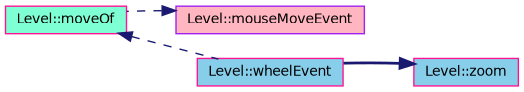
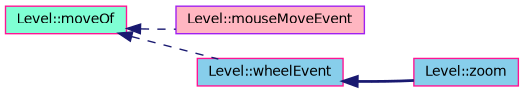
  digraph {
    rankdir=LR
    node [color=deeppink fillcolor=skyblue fontname=Helvetica fontsize=10 shape=record style=filled]
    edge [color=midnightblue dir=back fontname=Helvetica fontsize=10 labelfontname=Helvetica labelfontsize=10 style=dashed]
    n1 [fillcolor=aquamarine fontcolor=black height=0.2 label="Level::moveOf" width=0.4]
    n2 [color=purple fillcolor=lightpink height=0.2 label="Level::mouseMoveEvent" width=0.4]
    n3 [height=0.2 label="Level::wheelEvent" width=0.4]
    n4 [height=0.2 label="Level::zoom" width=0.4]
-   n2 -> n1
+   n1 -> n2
    n1 -> n3
-   n4 -> n3 [style=bold]
+   n3 -> n4 [style=bold]
  }
